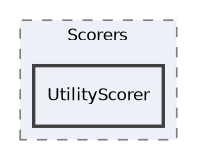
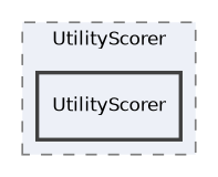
  digraph {
    compound=true
    rankdir=LR
    n1 [color=grey25 fillcolor="#edf0f7" fontname=Helvetica fontsize=10 label=UtilityScorer shape=box style="filled,bold,"]
    subgraph cluster_1 {
      bgcolor="#edf0f7"
      fontname=Helvetica
      fontsize=10
-     label=Scorers
+     label=UtilityScorer
      pencolor=grey50
      style="filled,dashed,"
      n1
    }
  }
